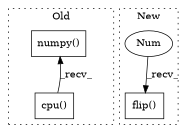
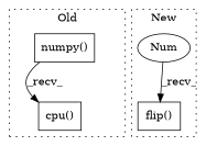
  digraph {
    node [a=75 s=4927 shape=box]
    n1 [l=42 label="numpy()"]
    n2 [l=34 label="cpu()"]
    n3 [l="8,1" label="flip()" s="4773,4821"]
    n4 [a=76 l=1 label=Num s=4820 shape=ellipse]
    subgraph cluster_1 {
      label=Old
      style=dotted
      n1
      n2
    }
    subgraph cluster_2 {
      label=New
      style=dotted
      n3
      n4
    }
-   n2 -> n1 [label=_recv_]
+   n1 -> n2 [label=_recv_]
    n4 -> n3 [label=_recv_]
  }
